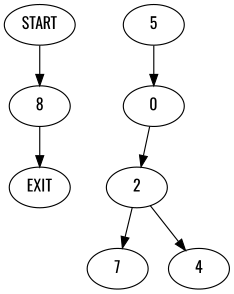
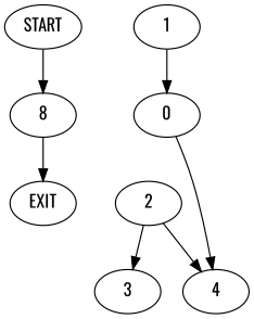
  digraph {
    fontname=Oswald
    node [fontname=Oswald]
    edge [fontname=Oswald]
    n1 [label=START]
    8
    n3 [label=EXIT]
    2
-   3 [label=7]
+   3
    4
    n7 [label=0]
-   5
+   5 [label=1]
    n1 -> 8
    8 -> n3
    2 -> 3
    2 -> 4
-   n7 -> 2
+   n7 -> 4
    5 -> n7
  }
